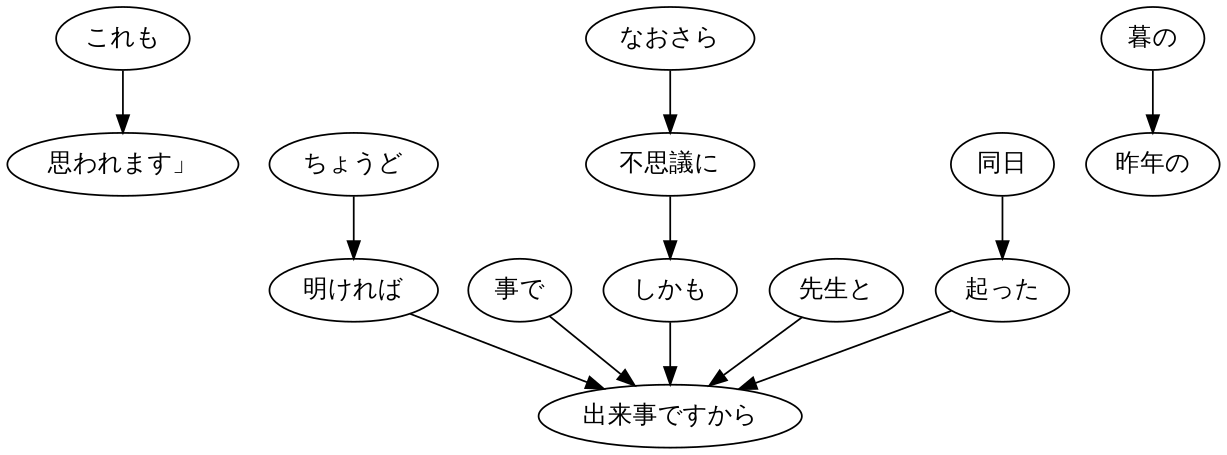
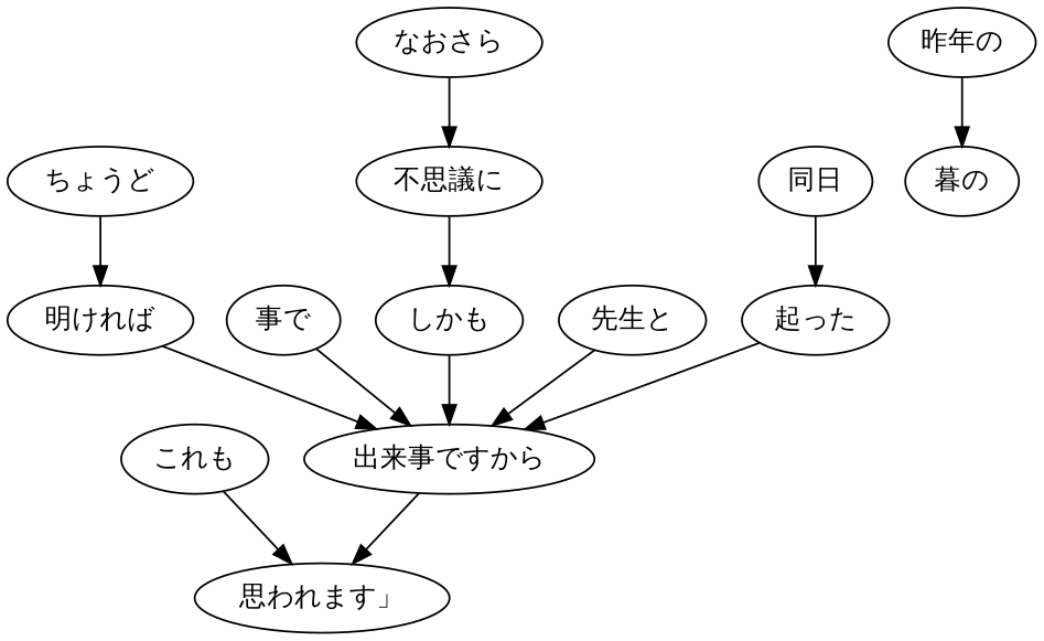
  digraph {
    fontname="Patrick Hand"
    node [fontname="Patrick Hand"]
    edge [fontname="Patrick Hand"]
    n1 [label="これも"]
    n2 [label="思われます」"]
    n3 [label="ちょうど"]
    n4 [label="明ければ"]
    n5 [label="出来事ですから"]
    n6 [label="昨年の"]
    n7 [label="暮の"]
    n8 [label="事で"]
    n9 [label="しかも"]
    n10 [label="先生と"]
    n11 [label="同日"]
    n12 [label="起った"]
    n13 [label="なおさら"]
    n14 [label="不思議に"]
    n1 -> n2
    n3 -> n4
    n4 -> n5
-   n7 -> n6
+   n5 -> n2
+   n6 -> n7
    n8 -> n5
    n9 -> n5
    n10 -> n5
    n11 -> n12
    n12 -> n5
    n13 -> n14
    n14 -> n9
  }
